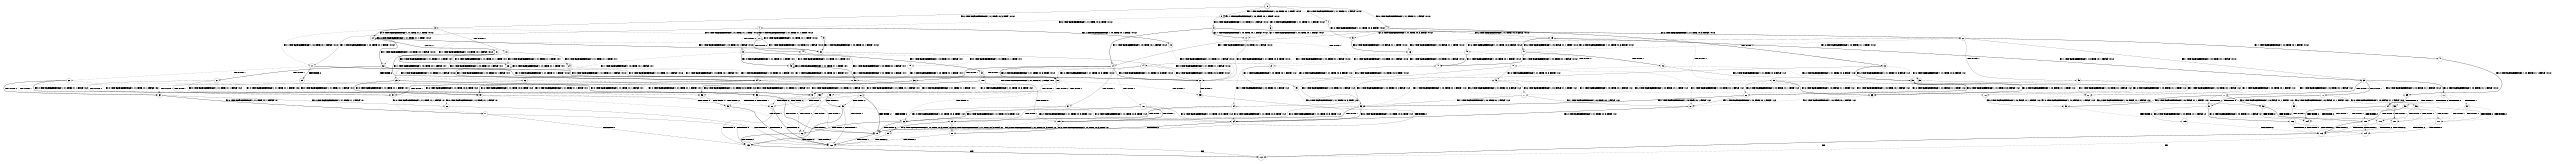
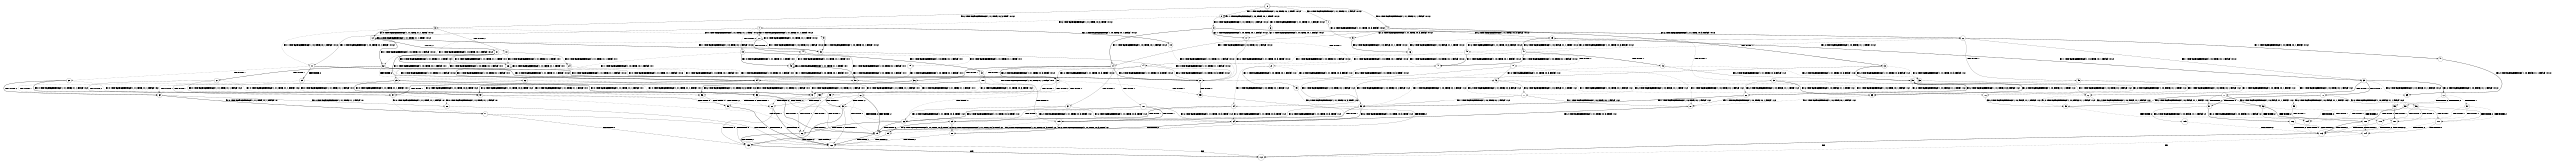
  digraph {
    node [shape=circle]
    edge [style=solid]
    0 [peripheries=2]
    1
    2
    3
    4
    5
    6
    7
    8
    9
    10
    11
    12
    13
    14
    15
    16
    17
    18
    19
    20
    21
    22
    23
    24
    25
    26
    27
    28
    29
    30
    31
    32
    33
    34
    35
    36
    37
    38
    39
    40
    41
    42
    43
    44
    45
    46
    47
    48
    49
    50
    51
    52
    53
    54
    55
    56
    57
    58
    59
    60
    61
    62
    63
    64
    65
    66
    67
    68
    69
    70
    71
    72
    73
    74
    75
    76
    77
    78
    79
    80
    81
    82
    83
    84
    85
    86
    87
    88
    89
    90
    92
    93
-   94
    91
    95
    96
    97
    98
    99
    100
    101
    102
    n104 [label=703]
    104
    105
    106
    107
    108
    109
    110
    111
    112
    113
    114
    0 -> 1 [label="EX !0 !ATOMIC_EXCH_BRANCH (1, +1, TRUE, +1, 1, FALSE) !:0:1:2:"]
    0 -> 2 [label="EX !1 !ATOMIC_EXCH_BRANCH (1, +0, TRUE, +0, 1, TRUE) !:0:1:2:"]
    0 -> 3 [label="EX !2 !ATOMIC_EXCH_BRANCH (1, +1, TRUE, +0, 3, TRUE) !:0:1:2:"]
    0 -> 4 [label="EX !0 !ATOMIC_EXCH_BRANCH (1, +1, TRUE, +1, 1, FALSE) !:0:1:2:"]
    1 -> 5 [label="EX !2 !ATOMIC_EXCH_BRANCH (1, +1, TRUE, +0, 3, FALSE) !:0:1:2:"]
    2 -> 2 [label="EX !1 !ATOMIC_EXCH_BRANCH (1, +0, TRUE, +0, 1, TRUE) !:0:1:2:" style=bold]
    2 -> 6 [label="EX !0 !ATOMIC_EXCH_BRANCH (1, +1, TRUE, +1, 1, FALSE) !:0:1:2:" style=dashed]
    2 -> 7 [label="EX !2 !ATOMIC_EXCH_BRANCH (1, +1, TRUE, +0, 3, TRUE) !:0:1:2:" style=dashed]
    2 -> 8 [label="EX !0 !ATOMIC_EXCH_BRANCH (1, +1, TRUE, +1, 1, FALSE) !:0:1:2:"]
    3 -> 9 [label="EX !0 !ATOMIC_EXCH_BRANCH (1, +1, TRUE, +1, 1, TRUE) !:0:1:2:" style=dashed]
    3 -> 10 [label="TERMINATE !2"]
    3 -> 11 [label="EX !1 !ATOMIC_EXCH_BRANCH (1, +0, TRUE, +0, 1, FALSE) !:0:1:2:" style=dashed]
    3 -> 12 [label="EX !0 !ATOMIC_EXCH_BRANCH (1, +1, TRUE, +1, 1, TRUE) !:0:1:2:" style=bold]
    4 -> 5 [label="EX !2 !ATOMIC_EXCH_BRANCH (1, +1, TRUE, +0, 3, FALSE) !:0:1:2:"]
    4 -> 13 [label="TERMINATE !0" style=bold]
    4 -> 14 [label="EX !1 !ATOMIC_EXCH_BRANCH (1, +0, TRUE, +0, 1, FALSE) !:0:1:2:"]
    4 -> 15 [label="EX !2 !ATOMIC_EXCH_BRANCH (1, +1, TRUE, +0, 3, FALSE) !:0:1:2:"]
    5 -> 16 [label="EX !2 !ATOMIC_EXCH_BRANCH (1, +0, FALSE, +1, 1, TRUE) !:0:1:2:" style=bold]
    6 -> 17 [label="EX !1 !ATOMIC_EXCH_BRANCH (1, +0, TRUE, +0, 1, FALSE) !:0:1:2:"]
    7 -> 11 [label="EX !1 !ATOMIC_EXCH_BRANCH (1, +0, TRUE, +0, 1, FALSE) !:0:1:2:"]
    7 -> 18 [label="EX !1 !ATOMIC_EXCH_BRANCH (1, +0, TRUE, +0, 1, FALSE) !:0:1:2:" style=bold]
    7 -> 19 [label="TERMINATE !2" style=dashed]
    7 -> 20 [label="EX !0 !ATOMIC_EXCH_BRANCH (1, +1, TRUE, +1, 1, TRUE) !:0:1:2:"]
    8 -> 14 [label="EX !1 !ATOMIC_EXCH_BRANCH (1, +0, TRUE, +0, 1, FALSE) !:0:1:2:" style=bold]
    8 -> 17 [label="EX !1 !ATOMIC_EXCH_BRANCH (1, +0, TRUE, +0, 1, FALSE) !:0:1:2:" style=bold]
    8 -> 21 [label="TERMINATE !0" style=dashed]
    8 -> 22 [label="EX !2 !ATOMIC_EXCH_BRANCH (1, +1, TRUE, +0, 3, FALSE) !:0:1:2:" style=bold]
    9 -> 23 [label="EX !1 !ATOMIC_EXCH_BRANCH (1, +0, TRUE, +0, 1, FALSE) !:0:1:2:" style=bold]
    10 -> 24 [label="EX !0 !ATOMIC_EXCH_BRANCH (1, +1, TRUE, +1, 1, TRUE) !:0:1:"]
    10 -> 25 [label="EX !1 !ATOMIC_EXCH_BRANCH (1, +0, TRUE, +0, 1, FALSE) !:0:1:"]
    10 -> 26 [label="EX !0 !ATOMIC_EXCH_BRANCH (1, +1, TRUE, +1, 1, TRUE) !:0:1:" style=dashed]
    11 -> 27 [label="EX !0 !ATOMIC_EXCH_BRANCH (1, +1, TRUE, +1, 1, FALSE) !:0:1:2:" style=bold]
    11 -> 28 [label="TERMINATE !1" style=dashed]
    11 -> 29 [label="TERMINATE !2" style=bold]
    11 -> 30 [label="EX !0 !ATOMIC_EXCH_BRANCH (1, +1, TRUE, +1, 1, FALSE) !:0:1:2:" style=dashed]
    12 -> 12 [label="EX !0 !ATOMIC_EXCH_BRANCH (1, +1, TRUE, +1, 1, TRUE) !:0:1:2:"]
    12 -> 23 [label="EX !1 !ATOMIC_EXCH_BRANCH (1, +0, TRUE, +0, 1, FALSE) !:0:1:2:" style=bold]
    12 -> 31 [label="ATOMIC !2" style=bold]
    12 -> 32 [label="EX !1 !ATOMIC_EXCH_BRANCH (1, +0, TRUE, +0, 1, FALSE) !:0:1:2:" style=bold]
    13 -> 33 [label="EX !2 !ATOMIC_EXCH_BRANCH (1, +1, TRUE, +0, 3, FALSE) !:1:2:" style=dashed]
    13 -> 34 [label="EX !1 !ATOMIC_EXCH_BRANCH (1, +0, TRUE, +0, 1, FALSE) !:1:2:"]
    13 -> 35 [label="EX !2 !ATOMIC_EXCH_BRANCH (1, +1, TRUE, +0, 3, FALSE) !:1:2:" style=bold]
    14 -> 27 [label="EX !2 !ATOMIC_EXCH_BRANCH (1, +1, TRUE, +0, 3, TRUE) !:0:1:2:" style=bold]
    14 -> 30 [label="EX !2 !ATOMIC_EXCH_BRANCH (1, +1, TRUE, +0, 3, TRUE) !:0:1:2:" style=bold]
    14 -> 36 [label="TERMINATE !1" style=bold]
    14 -> 37 [label="TERMINATE !0"]
    15 -> 16 [label="EX !2 !ATOMIC_EXCH_BRANCH (1, +0, FALSE, +1, 1, TRUE) !:0:1:2:" style=dashed]
    15 -> 38 [label="TERMINATE !0" style=dashed]
    15 -> 39 [label="EX !1 !ATOMIC_EXCH_BRANCH (1, +0, TRUE, +0, 1, FALSE) !:0:1:2:" style=bold]
    15 -> 40 [label="EX !2 !ATOMIC_EXCH_BRANCH (1, +0, FALSE, +1, 1, TRUE) !:0:1:2:" style=bold]
    16 -> 41 [label="EX !1 !ATOMIC_EXCH_BRANCH (1, +0, TRUE, +0, 1, FALSE) !:0:1:2:" style=dashed]
    17 -> 27 [label="EX !2 !ATOMIC_EXCH_BRANCH (1, +1, TRUE, +0, 3, TRUE) !:0:1:2:"]
    18 -> 27 [label="EX !0 !ATOMIC_EXCH_BRANCH (1, +1, TRUE, +1, 1, FALSE) !:0:1:2:" style=dashed]
    19 -> 25 [label="EX !1 !ATOMIC_EXCH_BRANCH (1, +0, TRUE, +0, 1, FALSE) !:0:1:" style=dashed]
    19 -> 42 [label="EX !1 !ATOMIC_EXCH_BRANCH (1, +0, TRUE, +0, 1, FALSE) !:0:1:" style=bold]
    19 -> 43 [label="EX !0 !ATOMIC_EXCH_BRANCH (1, +1, TRUE, +1, 1, TRUE) !:0:1:" style=bold]
    20 -> 20 [label="EX !0 !ATOMIC_EXCH_BRANCH (1, +1, TRUE, +1, 1, TRUE) !:0:1:2:" style=dashed]
    20 -> 23 [label="EX !1 !ATOMIC_EXCH_BRANCH (1, +0, TRUE, +0, 1, FALSE) !:0:1:2:"]
    20 -> 32 [label="EX !1 !ATOMIC_EXCH_BRANCH (1, +0, TRUE, +0, 1, FALSE) !:0:1:2:" style=dashed]
    20 -> 44 [label="TERMINATE !2" style=bold]
    21 -> 34 [label="EX !1 !ATOMIC_EXCH_BRANCH (1, +0, TRUE, +0, 1, FALSE) !:1:2:" style=dashed]
    21 -> 45 [label="EX !1 !ATOMIC_EXCH_BRANCH (1, +0, TRUE, +0, 1, FALSE) !:1:2:"]
    21 -> 46 [label="EX !2 !ATOMIC_EXCH_BRANCH (1, +1, TRUE, +0, 3, FALSE) !:1:2:" style=dashed]
    22 -> 39 [label="EX !1 !ATOMIC_EXCH_BRANCH (1, +0, TRUE, +0, 1, FALSE) !:0:1:2:"]
    22 -> 47 [label="EX !1 !ATOMIC_EXCH_BRANCH (1, +0, TRUE, +0, 1, FALSE) !:0:1:2:" style=bold]
    22 -> 48 [label="TERMINATE !0"]
    22 -> 49 [label="EX !2 !ATOMIC_EXCH_BRANCH (1, +0, FALSE, +1, 1, TRUE) !:0:1:2:" style=dashed]
    23 -> 27 [label="EX !0 !ATOMIC_EXCH_BRANCH (1, +1, TRUE, +1, 1, FALSE) !:0:1:2:"]
    24 -> 50 [label="EX !1 !ATOMIC_EXCH_BRANCH (1, +0, TRUE, +0, 1, FALSE) !:0:1:" style=dashed]
    25 -> 51 [label="EX !0 !ATOMIC_EXCH_BRANCH (1, +1, TRUE, +1, 1, FALSE) !:0:1:" style=bold]
    25 -> 52 [label="TERMINATE !1" style=dashed]
    25 -> 53 [label="EX !0 !ATOMIC_EXCH_BRANCH (1, +1, TRUE, +1, 1, FALSE) !:0:1:" style=bold]
    26 -> 26 [label="EX !0 !ATOMIC_EXCH_BRANCH (1, +1, TRUE, +1, 1, TRUE) !:0:1:"]
    26 -> 50 [label="EX !1 !ATOMIC_EXCH_BRANCH (1, +0, TRUE, +0, 1, FALSE) !:0:1:" style=dashed]
    26 -> 54 [label="EX !1 !ATOMIC_EXCH_BRANCH (1, +0, TRUE, +0, 1, FALSE) !:0:1:" style=bold]
    27 -> 55 [label="TERMINATE !0" style=bold]
    28 -> 52 [label="TERMINATE !2" style=bold]
    28 -> 56 [label="EX !0 !ATOMIC_EXCH_BRANCH (1, +1, TRUE, +1, 1, FALSE) !:0:2:" style=dashed]
    28 -> 57 [label="EX !0 !ATOMIC_EXCH_BRANCH (1, +1, TRUE, +1, 1, FALSE) !:0:2:" style=bold]
    29 -> 51 [label="EX !0 !ATOMIC_EXCH_BRANCH (1, +1, TRUE, +1, 1, FALSE) !:0:1:" style=dashed]
    29 -> 52 [label="TERMINATE !1" style=dashed]
    29 -> 53 [label="EX !0 !ATOMIC_EXCH_BRANCH (1, +1, TRUE, +1, 1, FALSE) !:0:1:" style=dashed]
    30 -> 55 [label="TERMINATE !0" style=dashed]
    30 -> 58 [label="TERMINATE !1"]
    30 -> 59 [label="TERMINATE !2"]
    30 -> 60 [label="TERMINATE !0" style=dashed]
    31 -> 24 [label="EX !0 !ATOMIC_EXCH_BRANCH (1, +1, TRUE, +1, 1, TRUE) !:0:1:"]
    31 -> 26 [label="EX !0 !ATOMIC_EXCH_BRANCH (1, +1, TRUE, +1, 1, TRUE) !:0:1:" style=bold]
    31 -> 54 [label="EX !1 !ATOMIC_EXCH_BRANCH (1, +0, TRUE, +0, 1, FALSE) !:0:1:" style=bold]
    32 -> 27 [label="EX !0 !ATOMIC_EXCH_BRANCH (1, +1, TRUE, +1, 1, FALSE) !:0:1:2:"]
    32 -> 30 [label="EX !0 !ATOMIC_EXCH_BRANCH (1, +1, TRUE, +1, 1, FALSE) !:0:1:2:" style=bold]
    32 -> 61 [label="TERMINATE !1" style=bold]
    32 -> 62 [label="TERMINATE !2" style=dashed]
    33 -> 63 [label="EX !2 !ATOMIC_EXCH_BRANCH (1, +0, FALSE, +1, 1, TRUE) !:1:2:"]
    34 -> 64 [label="EX !2 !ATOMIC_EXCH_BRANCH (1, +1, TRUE, +0, 3, TRUE) !:1:2:" style=dashed]
    34 -> 65 [label="TERMINATE !1" style=bold]
    34 -> 66 [label="EX !2 !ATOMIC_EXCH_BRANCH (1, +1, TRUE, +0, 3, TRUE) !:1:2:" style=dashed]
    35 -> 63 [label="EX !2 !ATOMIC_EXCH_BRANCH (1, +0, FALSE, +1, 1, TRUE) !:1:2:" style=bold]
    35 -> 67 [label="EX !1 !ATOMIC_EXCH_BRANCH (1, +0, TRUE, +0, 1, FALSE) !:1:2:"]
    35 -> 68 [label="EX !2 !ATOMIC_EXCH_BRANCH (1, +0, FALSE, +1, 1, TRUE) !:1:2:" style=dashed]
    36 -> 56 [label="EX !2 !ATOMIC_EXCH_BRANCH (1, +1, TRUE, +0, 3, TRUE) !:0:2:" style=bold]
    36 -> 57 [label="EX !2 !ATOMIC_EXCH_BRANCH (1, +1, TRUE, +0, 3, TRUE) !:0:2:" style=dashed]
    36 -> 65 [label="TERMINATE !0" style=dashed]
    37 -> 64 [label="EX !2 !ATOMIC_EXCH_BRANCH (1, +1, TRUE, +0, 3, TRUE) !:1:2:"]
    37 -> 65 [label="TERMINATE !1"]
    37 -> 66 [label="EX !2 !ATOMIC_EXCH_BRANCH (1, +1, TRUE, +0, 3, TRUE) !:1:2:"]
    38 -> 63 [label="EX !2 !ATOMIC_EXCH_BRANCH (1, +0, FALSE, +1, 1, TRUE) !:1:2:" style=bold]
    38 -> 67 [label="EX !1 !ATOMIC_EXCH_BRANCH (1, +0, TRUE, +0, 1, FALSE) !:1:2:"]
    38 -> 68 [label="EX !2 !ATOMIC_EXCH_BRANCH (1, +0, FALSE, +1, 1, TRUE) !:1:2:"]
    39 -> 69 [label="EX !2 !ATOMIC_EXCH_BRANCH (1, +0, FALSE, +1, 1, FALSE) !:0:1:2:" style=dashed]
    39 -> 70 [label="TERMINATE !1" style=bold]
    39 -> 71 [label="TERMINATE !0" style=bold]
    39 -> 72 [label="EX !2 !ATOMIC_EXCH_BRANCH (1, +0, FALSE, +1, 1, FALSE) !:0:1:2:" style=bold]
    40 -> 15 [label="EX !2 !ATOMIC_EXCH_BRANCH (1, +1, TRUE, +0, 3, FALSE) !:0:1:2:" style=dashed]
    40 -> 41 [label="EX !1 !ATOMIC_EXCH_BRANCH (1, +0, TRUE, +0, 1, FALSE) !:0:1:2:" style=bold]
    40 -> 73 [label="TERMINATE !0" style=bold]
    40 -> 74 [label="EX !1 !ATOMIC_EXCH_BRANCH (1, +0, TRUE, +0, 1, FALSE) !:0:1:2:" style=dashed]
    41 -> 27 [label="EX !2 !ATOMIC_EXCH_BRANCH (1, +1, TRUE, +0, 3, TRUE) !:0:1:2:"]
    42 -> 51 [label="EX !0 !ATOMIC_EXCH_BRANCH (1, +1, TRUE, +1, 1, FALSE) !:0:1:" style=dashed]
    43 -> 43 [label="EX !0 !ATOMIC_EXCH_BRANCH (1, +1, TRUE, +1, 1, TRUE) !:0:1:" style=bold]
    43 -> 50 [label="EX !1 !ATOMIC_EXCH_BRANCH (1, +0, TRUE, +0, 1, FALSE) !:0:1:" style=bold]
    43 -> 54 [label="EX !1 !ATOMIC_EXCH_BRANCH (1, +0, TRUE, +0, 1, FALSE) !:0:1:" style=dashed]
    44 -> 43 [label="EX !0 !ATOMIC_EXCH_BRANCH (1, +1, TRUE, +1, 1, TRUE) !:0:1:"]
    44 -> 54 [label="EX !1 !ATOMIC_EXCH_BRANCH (1, +0, TRUE, +0, 1, FALSE) !:0:1:"]
    44 -> 75 [label="EX !0 !ATOMIC_EXCH_BRANCH (1, +1, TRUE, +1, 1, TRUE) !:0:1:" style=dashed]
    45 -> 64 [label="EX !2 !ATOMIC_EXCH_BRANCH (1, +1, TRUE, +0, 3, TRUE) !:1:2:" style=dashed]
    46 -> 67 [label="EX !1 !ATOMIC_EXCH_BRANCH (1, +0, TRUE, +0, 1, FALSE) !:1:2:" style=dashed]
    46 -> 76 [label="EX !1 !ATOMIC_EXCH_BRANCH (1, +0, TRUE, +0, 1, FALSE) !:1:2:" style=dashed]
    46 -> 77 [label="EX !2 !ATOMIC_EXCH_BRANCH (1, +0, FALSE, +1, 1, TRUE) !:1:2:"]
    47 -> 69 [label="EX !2 !ATOMIC_EXCH_BRANCH (1, +0, FALSE, +1, 1, FALSE) !:0:1:2:" style=bold]
    48 -> 67 [label="EX !1 !ATOMIC_EXCH_BRANCH (1, +0, TRUE, +0, 1, FALSE) !:1:2:" style=dashed]
    48 -> 76 [label="EX !1 !ATOMIC_EXCH_BRANCH (1, +0, TRUE, +0, 1, FALSE) !:1:2:"]
    48 -> 77 [label="EX !2 !ATOMIC_EXCH_BRANCH (1, +0, FALSE, +1, 1, TRUE) !:1:2:" style=dashed]
    49 -> 22 [label="EX !2 !ATOMIC_EXCH_BRANCH (1, +1, TRUE, +0, 3, FALSE) !:0:1:2:"]
    49 -> 41 [label="EX !1 !ATOMIC_EXCH_BRANCH (1, +0, TRUE, +0, 1, FALSE) !:0:1:2:" style=bold]
    49 -> 74 [label="EX !1 !ATOMIC_EXCH_BRANCH (1, +0, TRUE, +0, 1, FALSE) !:0:1:2:" style=dashed]
    49 -> 78 [label="TERMINATE !0" style=dashed]
    50 -> 51 [label="EX !0 !ATOMIC_EXCH_BRANCH (1, +1, TRUE, +1, 1, FALSE) !:0:1:"]
    51 -> 79 [label="TERMINATE !0"]
    52 -> 80 [label="EX !0 !ATOMIC_EXCH_BRANCH (1, +1, TRUE, +1, 1, FALSE) !:0:"]
    52 -> 81 [label="EX !0 !ATOMIC_EXCH_BRANCH (1, +1, TRUE, +1, 1, FALSE) !:0:" style=bold]
    53 -> 79 [label="TERMINATE !0" style=bold]
    53 -> 82 [label="TERMINATE !1" style=dashed]
    53 -> 83 [label="TERMINATE !0" style=dashed]
    54 -> 51 [label="EX !0 !ATOMIC_EXCH_BRANCH (1, +1, TRUE, +1, 1, FALSE) !:0:1:"]
    54 -> 53 [label="EX !0 !ATOMIC_EXCH_BRANCH (1, +1, TRUE, +1, 1, FALSE) !:0:1:" style=dashed]
    54 -> 84 [label="TERMINATE !1" style=bold]
    55 -> 79 [label="TERMINATE !2"]
    56 -> 85 [label="TERMINATE !0"]
    57 -> 82 [label="TERMINATE !2" style=dashed]
    57 -> 85 [label="TERMINATE !0"]
    57 -> 86 [label="TERMINATE !0" style=dashed]
    58 -> 82 [label="TERMINATE !2"]
    58 -> 85 [label="TERMINATE !0" style=dashed]
    58 -> 86 [label="TERMINATE !0"]
    59 -> 79 [label="TERMINATE !0" style=dashed]
    59 -> 82 [label="TERMINATE !1"]
    59 -> 83 [label="TERMINATE !0" style=bold]
    60 -> 79 [label="TERMINATE !2" style=bold]
    60 -> 83 [label="TERMINATE !2"]
    60 -> 86 [label="TERMINATE !1"]
    61 -> 56 [label="EX !0 !ATOMIC_EXCH_BRANCH (1, +1, TRUE, +1, 1, FALSE) !:0:2:" style=dashed]
    61 -> 57 [label="EX !0 !ATOMIC_EXCH_BRANCH (1, +1, TRUE, +1, 1, FALSE) !:0:2:"]
    61 -> 84 [label="TERMINATE !2"]
    62 -> 51 [label="EX !0 !ATOMIC_EXCH_BRANCH (1, +1, TRUE, +1, 1, FALSE) !:0:1:" style=dashed]
    62 -> 53 [label="EX !0 !ATOMIC_EXCH_BRANCH (1, +1, TRUE, +1, 1, FALSE) !:0:1:" style=dashed]
    62 -> 84 [label="TERMINATE !1"]
    63 -> 87 [label="EX !1 !ATOMIC_EXCH_BRANCH (1, +0, TRUE, +0, 1, FALSE) !:1:2:" style=dashed]
    64 -> 79 [label="TERMINATE !2" style=bold]
    65 -> 88 [label="EX !2 !ATOMIC_EXCH_BRANCH (1, +1, TRUE, +0, 3, TRUE) !:2:" style=bold]
    65 -> 89 [label="EX !2 !ATOMIC_EXCH_BRANCH (1, +1, TRUE, +0, 3, TRUE) !:2:" style=bold]
    66 -> 79 [label="TERMINATE !2" style=bold]
-   83 -> 66 [label="TERMINATE !2" style=dashed]
+   66 -> 83 [label="TERMINATE !2" style=dashed]
    66 -> 86 [label="TERMINATE !1" style=bold]
    67 -> 90 [label="EX !2 !ATOMIC_EXCH_BRANCH (1, +0, FALSE, +1, 1, FALSE) !:1:2:" style=dashed]
    67 -> 92 [label="EX !2 !ATOMIC_EXCH_BRANCH (1, +0, FALSE, +1, 1, FALSE) !:1:2:"]
    68 -> 35 [label="EX !2 !ATOMIC_EXCH_BRANCH (1, +1, TRUE, +0, 3, FALSE) !:1:2:" style=bold]
    68 -> 87 [label="EX !1 !ATOMIC_EXCH_BRANCH (1, +0, TRUE, +0, 1, FALSE) !:1:2:"]
    68 -> 93 [label="EX !1 !ATOMIC_EXCH_BRANCH (1, +0, TRUE, +0, 1, FALSE) !:1:2:" style=bold]
-   69 -> 94 [label="TERMINATE !0" style=bold]
    70 -> 91 [label="TERMINATE !0" style=bold]
    70 -> 95 [label="EX !2 !ATOMIC_EXCH_BRANCH (1, +0, FALSE, +1, 1, FALSE) !:0:2:" style=dashed]
    70 -> 96 [label="EX !2 !ATOMIC_EXCH_BRANCH (1, +0, FALSE, +1, 1, FALSE) !:0:2:"]
    71 -> 90 [label="EX !2 !ATOMIC_EXCH_BRANCH (1, +0, FALSE, +1, 1, FALSE) !:1:2:" style=bold]
    71 -> 92 [label="EX !2 !ATOMIC_EXCH_BRANCH (1, +0, FALSE, +1, 1, FALSE) !:1:2:" style=bold]
    71 -> 91 [label="TERMINATE !1"]
-   72 -> 94 [label="TERMINATE !0" style=dashed]
    72 -> 97 [label="TERMINATE !1" style=dashed]
    72 -> 98 [label="TERMINATE !2"]
    72 -> 99 [label="TERMINATE !0" style=dashed]
    73 -> 33 [label="EX !2 !ATOMIC_EXCH_BRANCH (1, +1, TRUE, +0, 3, FALSE) !:1:2:" style=dashed]
    73 -> 35 [label="EX !2 !ATOMIC_EXCH_BRANCH (1, +1, TRUE, +0, 3, FALSE) !:1:2:"]
    73 -> 93 [label="EX !1 !ATOMIC_EXCH_BRANCH (1, +0, TRUE, +0, 1, FALSE) !:1:2:" style=dashed]
    74 -> 27 [label="EX !2 !ATOMIC_EXCH_BRANCH (1, +1, TRUE, +0, 3, TRUE) !:0:1:2:"]
    74 -> 30 [label="EX !2 !ATOMIC_EXCH_BRANCH (1, +1, TRUE, +0, 3, TRUE) !:0:1:2:"]
    74 -> 100 [label="TERMINATE !1" style=dashed]
    74 -> 101 [label="TERMINATE !0" style=dashed]
    75 -> 50 [label="EX !1 !ATOMIC_EXCH_BRANCH (1, +0, TRUE, +0, 1, FALSE) !:0:1:"]
    76 -> 90 [label="EX !2 !ATOMIC_EXCH_BRANCH (1, +0, FALSE, +1, 1, FALSE) !:1:2:"]
    77 -> 46 [label="EX !2 !ATOMIC_EXCH_BRANCH (1, +1, TRUE, +0, 3, FALSE) !:1:2:" style=dashed]
    77 -> 87 [label="EX !1 !ATOMIC_EXCH_BRANCH (1, +0, TRUE, +0, 1, FALSE) !:1:2:"]
    77 -> 93 [label="EX !1 !ATOMIC_EXCH_BRANCH (1, +0, TRUE, +0, 1, FALSE) !:1:2:"]
    78 -> 46 [label="EX !2 !ATOMIC_EXCH_BRANCH (1, +1, TRUE, +0, 3, FALSE) !:1:2:"]
    78 -> 87 [label="EX !1 !ATOMIC_EXCH_BRANCH (1, +0, TRUE, +0, 1, FALSE) !:1:2:" style=dashed]
    78 -> 93 [label="EX !1 !ATOMIC_EXCH_BRANCH (1, +0, TRUE, +0, 1, FALSE) !:1:2:"]
    79 -> 102 [label="TERMINATE !1" style=bold]
    80 -> 102 [label="TERMINATE !0"]
    81 -> 102 [label="TERMINATE !0"]
    81 -> n104 [label="TERMINATE !0"]
    82 -> 102 [label="TERMINATE !0" style=bold]
    82 -> n104 [label="TERMINATE !0"]
    83 -> 102 [label="TERMINATE !1"]
    83 -> n104 [label="TERMINATE !1" style=bold]
    84 -> 80 [label="EX !0 !ATOMIC_EXCH_BRANCH (1, +1, TRUE, +1, 1, FALSE) !:0:" style=dashed]
    84 -> 81 [label="EX !0 !ATOMIC_EXCH_BRANCH (1, +1, TRUE, +1, 1, FALSE) !:0:" style=dashed]
    85 -> 102 [label="TERMINATE !2" style=bold]
    86 -> 102 [label="TERMINATE !2" style=dashed]
    86 -> n104 [label="TERMINATE !2" style=bold]
    87 -> 64 [label="EX !2 !ATOMIC_EXCH_BRANCH (1, +1, TRUE, +0, 3, TRUE) !:1:2:" style=bold]
    88 -> 102 [label="TERMINATE !2"]
    89 -> 102 [label="TERMINATE !2"]
    89 -> n104 [label="TERMINATE !2" style=dashed]
    90 -> 104 [label="TERMINATE !2" style=dashed]
    92 -> 104 [label="TERMINATE !2"]
    92 -> 107 [label="TERMINATE !1" style=dashed]
    92 -> 108 [label="TERMINATE !2" style=bold]
    93 -> 64 [label="EX !2 !ATOMIC_EXCH_BRANCH (1, +1, TRUE, +0, 3, TRUE) !:1:2:" style=bold]
    93 -> 66 [label="EX !2 !ATOMIC_EXCH_BRANCH (1, +1, TRUE, +0, 3, TRUE) !:1:2:"]
    93 -> 109 [label="TERMINATE !1" style=bold]
-   94 -> 104 [label="TERMINATE !2" style=bold]
    91 -> 105 [label="EX !2 !ATOMIC_EXCH_BRANCH (1, +0, FALSE, +1, 1, FALSE) !:2:"]
    91 -> 106 [label="EX !2 !ATOMIC_EXCH_BRANCH (1, +0, FALSE, +1, 1, FALSE) !:2:" style=bold]
    95 -> 110 [label="TERMINATE !0"]
    96 -> 107 [label="TERMINATE !0"]
    96 -> 110 [label="TERMINATE !0"]
    96 -> 111 [label="TERMINATE !2"]
    97 -> 107 [label="TERMINATE !0" style=dashed]
    97 -> 110 [label="TERMINATE !0" style=dashed]
    97 -> 111 [label="TERMINATE !2" style=dashed]
    98 -> 104 [label="TERMINATE !0" style=dashed]
    98 -> 108 [label="TERMINATE !0" style=bold]
    98 -> 111 [label="TERMINATE !1"]
    99 -> 104 [label="TERMINATE !2" style=dashed]
    99 -> 107 [label="TERMINATE !1" style=bold]
    99 -> 108 [label="TERMINATE !2" style=dashed]
    100 -> 56 [label="EX !2 !ATOMIC_EXCH_BRANCH (1, +1, TRUE, +0, 3, TRUE) !:0:2:" style=dashed]
    100 -> 57 [label="EX !2 !ATOMIC_EXCH_BRANCH (1, +1, TRUE, +0, 3, TRUE) !:0:2:" style=bold]
    100 -> 109 [label="TERMINATE !0"]
    101 -> 64 [label="EX !2 !ATOMIC_EXCH_BRANCH (1, +1, TRUE, +0, 3, TRUE) !:1:2:"]
    101 -> 66 [label="EX !2 !ATOMIC_EXCH_BRANCH (1, +1, TRUE, +0, 3, TRUE) !:1:2:" style=bold]
    101 -> 109 [label="TERMINATE !1" style=bold]
    102 -> 112 [label=exit]
    n104 -> 112 [label=exit style=bold]
    104 -> 113 [label="TERMINATE !1" style=dashed]
    105 -> 113 [label="TERMINATE !2" style=dashed]
    106 -> 113 [label="TERMINATE !2" style=dashed]
    106 -> 114 [label="TERMINATE !2"]
    107 -> 113 [label="TERMINATE !2"]
    107 -> 114 [label="TERMINATE !2" style=dashed]
    108 -> 113 [label="TERMINATE !1" style=bold]
    108 -> 114 [label="TERMINATE !1"]
    109 -> 88 [label="EX !2 !ATOMIC_EXCH_BRANCH (1, +1, TRUE, +0, 3, TRUE) !:2:" style=bold]
    109 -> 89 [label="EX !2 !ATOMIC_EXCH_BRANCH (1, +1, TRUE, +0, 3, TRUE) !:2:" style=dashed]
    110 -> 113 [label="TERMINATE !2"]
    111 -> 113 [label="TERMINATE !0" style=dashed]
    111 -> 114 [label="TERMINATE !0"]
    113 -> 112 [label=exit style=bold]
    114 -> 112 [label=exit style=dashed]
  }
